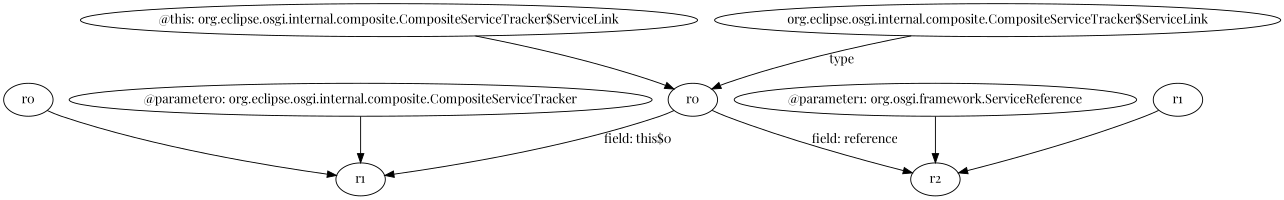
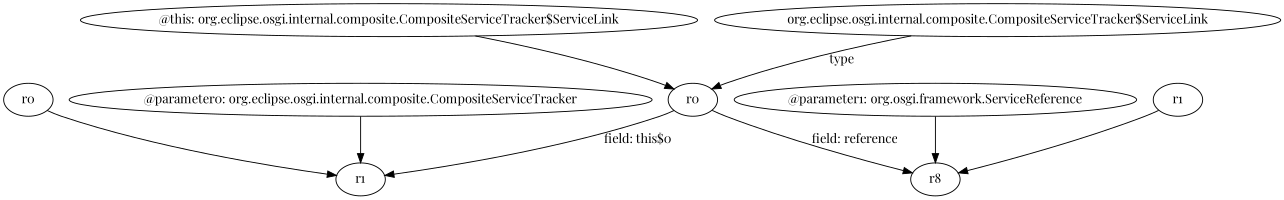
  digraph {
    fontname="Playfair Display"
    node [fontname="Playfair Display"]
    edge [fontname="Playfair Display"]
    n1 [label=r0]
    n2 [label=r1]
-   n3 [label=r2]
+   n3 [label=r8]
    n4 [label="@this: org.eclipse.osgi.internal.composite.CompositeServiceTracker$ServiceLink"]
    n5 [label="@parameter0: org.eclipse.osgi.internal.composite.CompositeServiceTracker"]
    n6 [label="org.eclipse.osgi.internal.composite.CompositeServiceTracker$ServiceLink"]
    n7 [label="@parameter1: org.osgi.framework.ServiceReference"]
    n8 [label=r0]
    n9 [label=r1]
    n1 -> n2 [label="field: this$0"]
    n1 -> n3 [label="field: reference"]
    n4 -> n1
    n5 -> n2
    n6 -> n1 [label=type]
    n7 -> n3
    n8 -> n2
    n9 -> n3
  }
